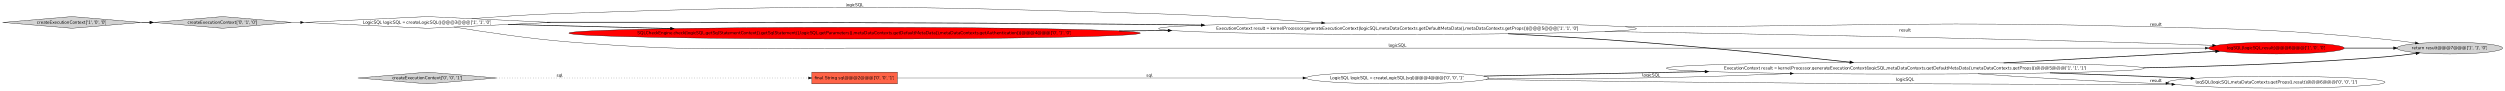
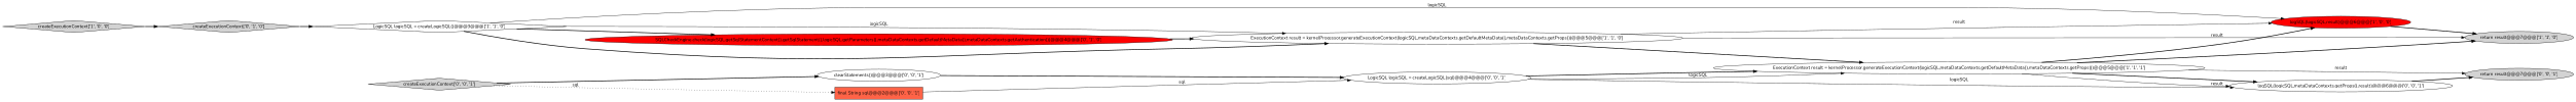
  digraph {
    fontname=Nunito
    rankdir=LR
    node [fillcolor=white fontname=Nunito shape=ellipse style=filled]
    edge [fontname=Nunito style=bold]
    n1 [fillcolor=lightgray label="return result@@@7@@@['1', '1', '0']"]
    n2 [fillcolor=lightgray label="createExecutionContext['1', '0', '0']" shape=diamond]
    n3 [fillcolor=lightgray label="createExecutionContext['0', '1', '0']" shape=diamond]
    n4 [label="LogicSQL logicSQL = createLogicSQL()@@@3@@@['1', '1', '0']" shape=diamond]
    n5 [fillcolor=red label="SQLCheckEngine.check(logicSQL.getSqlStatementContext().getSqlStatement(),logicSQL.getParameters(),metaDataContexts.getDefaultMetaData(),metaDataContexts.getAuthentication())@@@4@@@['0', '1', '0']"]
    n6 [label="ExecutionContext result = kernelProcessor.generateExecutionContext(logicSQL,metaDataContexts.getDefaultMetaData(),metaDataContexts.getProps())@@@5@@@['1', '1', '0']"]
    n7 [fillcolor=red label="logSQL(logicSQL,result)@@@6@@@['1', '0', '0']"]
+   n8 [label="clearStatements()@@@3@@@['0', '0', '1']"]
    n9 [label="LogicSQL logicSQL = createLogicSQL(sql)@@@4@@@['0', '0', '1']"]
    n10 [label="ExecutionContext result = kernelProcessor.generateExecutionContext(logicSQL,metaDataContexts.getDefaultMetaData(),metaDataContexts.getProps())@@@5@@@['1', '1', '1']"]
    n11 [label="logSQL(logicSQL,metaDataContexts.getProps(),result)@@@6@@@['0', '0', '1']"]
    n12 [fillcolor=tomato label="final String sql@@@2@@@['0', '0', '1']" shape=box]
+   n13 [fillcolor=lightgray label="return result@@@7@@@['0', '0', '1']"]
    n14 [fillcolor=lightgray label="createExecutionContext['0', '0', '1']" shape=diamond]
    n2 -> n3
-   n3 -> n4 [style=solid]
+   n3 -> n4
    n4 -> n5
    n4 -> n6 [label=logicSQL style=solid]
    n4 -> n6
    n4 -> n7 [label=logicSQL style=solid]
    n5 -> n6
    n6 -> n1 [label=result style=solid]
    n6 -> n7 [label=result style=solid]
    n6 -> n10
    n7 -> n1
+   n8 -> n9
    n9 -> n10 [label=logicSQL style=solid]
    n9 -> n10
    n9 -> n11 [label=logicSQL style=solid]
    n10 -> n1
    n10 -> n7
    n10 -> n11
    n10 -> n11 [label=result style=solid]
+   n10 -> n13 [label=result style=solid]
+   n11 -> n13
    n12 -> n9 [label=sql style=solid]
+   n14 -> n8
    n14 -> n12 [label=sql style=dotted]
  }
